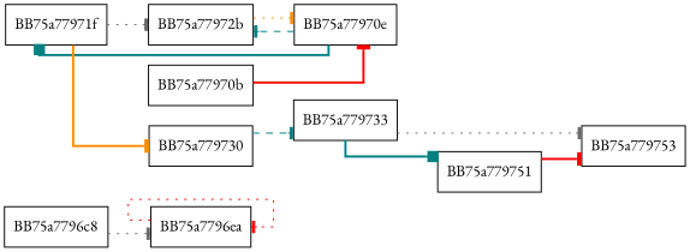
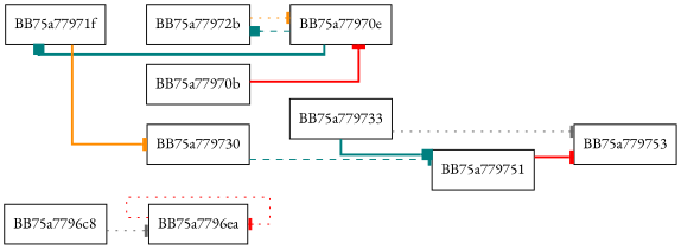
  digraph {
    fontname="EB Garamond"
    rankdir=LR
    splines=ortho
    node [fontname="EB Garamond" shape=box]
    edge [arrowhead=tee color=teal fontname="EB Garamond" style=dotted]
    BB75a7796c8
    BB75a7796ea
    BB75a779733
    BB75a779753
    BB75a779751
    BB75a77970b
    BB75a77970e
    BB75a77972b
    BB75a77971f
    BB75a779730
    BB75a7796c8 -> BB75a7796ea [color=gray40]
    BB75a7796ea -> BB75a7796ea [color=red]
    BB75a779733 -> BB75a779753 [color=gray40]
    BB75a779733 -> BB75a779751 [arrowhead=box style=bold]
    BB75a779751 -> BB75a779753 [color=red style=bold]
    BB75a77970b -> BB75a77970e [color=red style=bold]
-   BB75a77970e -> BB75a77972b [style=dashed]
+   BB75a77970e -> BB75a77972b [arrowhead=box style=dashed]
    BB75a77970e -> BB75a77971f [arrowhead=box style=bold]
    BB75a77972b -> BB75a77970e [color=darkorange]
-   BB75a77971f -> BB75a77972b [color=gray40]
    BB75a77971f -> BB75a779730 [color=darkorange style=bold]
-   BB75a779730 -> BB75a779733 [style=dashed]
+   BB75a779730 -> BB75a779751 [style=dashed]
  }
